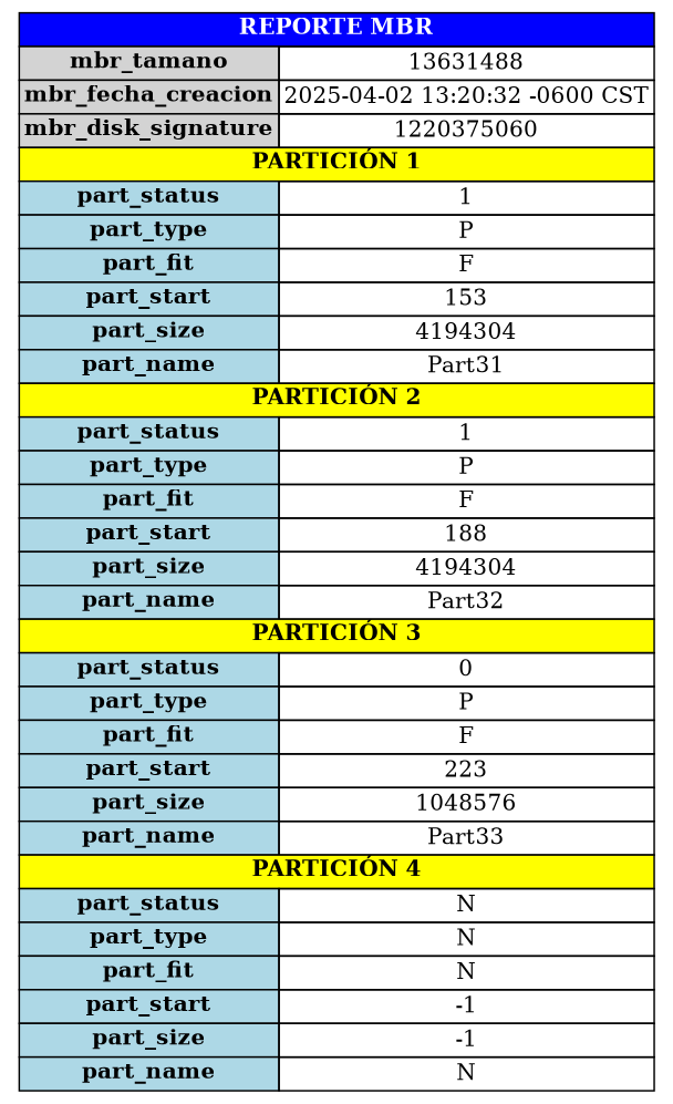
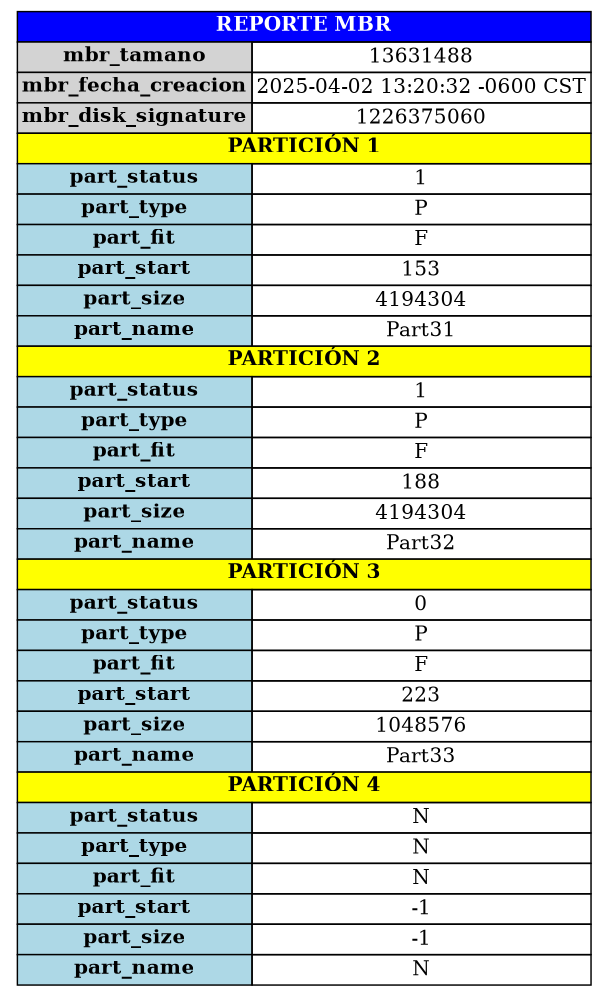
  digraph {
-   n1 [label=<             <table border="0" cellborder="1" cellspacing="0">                 <tr><td colspan="2" bgcolor="blue"><font color="white"><b>REPORTE MBR</b></font></td></tr>                 <tr><td bgcolor="lightgray"><b>mbr_tamano</b></td><td>13631488</td></tr>                 <tr><td bgcolor="lightgray"><b>mbr_fecha_creacion</b></td><td>2025-04-02 13:20:32 -0600 CST</td></tr>                 <tr><td bgcolor="lightgray"><b>mbr_disk_signature</b></td><td>1220375060</td></tr>              				<tr><td colspan="2" bgcolor="yellow"><b>PARTICIÓN 1</b></td></tr> 				<tr><td bgcolor="lightblue"><b>part_status</b></td><td>1</td></tr> 				<tr><td bgcolor="lightblue"><b>part_type</b></td><td>P</td></tr> 				<tr><td bgcolor="lightblue"><b>part_fit</b></td><td>F</td></tr> 				<tr><td bgcolor="lightblue"><b>part_start</b></td><td>153</td></tr> 				<tr><td bgcolor="lightblue"><b>part_size</b></td><td>4194304</td></tr> 				<tr><td bgcolor="lightblue"><b>part_name</b></td><td>Part31</td></tr> 			 				<tr><td colspan="2" bgcolor="yellow"><b>PARTICIÓN 2</b></td></tr> 				<tr><td bgcolor="lightblue"><b>part_status</b></td><td>1</td></tr> 				<tr><td bgcolor="lightblue"><b>part_type</b></td><td>P</td></tr> 				<tr><td bgcolor="lightblue"><b>part_fit</b></td><td>F</td></tr> 				<tr><td bgcolor="lightblue"><b>part_start</b></td><td>188</td></tr> 				<tr><td bgcolor="lightblue"><b>part_size</b></td><td>4194304</td></tr> 				<tr><td bgcolor="lightblue"><b>part_name</b></td><td>Part32</td></tr> 			 				<tr><td colspan="2" bgcolor="yellow"><b>PARTICIÓN 3</b></td></tr> 				<tr><td bgcolor="lightblue"><b>part_status</b></td><td>0</td></tr> 				<tr><td bgcolor="lightblue"><b>part_type</b></td><td>P</td></tr> 				<tr><td bgcolor="lightblue"><b>part_fit</b></td><td>F</td></tr> 				<tr><td bgcolor="lightblue"><b>part_start</b></td><td>223</td></tr> 				<tr><td bgcolor="lightblue"><b>part_size</b></td><td>1048576</td></tr> 				<tr><td bgcolor="lightblue"><b>part_name</b></td><td>Part33</td></tr> 			 				<tr><td colspan="2" bgcolor="yellow"><b>PARTICIÓN 4</b></td></tr> 				<tr><td bgcolor="lightblue"><b>part_status</b></td><td>N</td></tr> 				<tr><td bgcolor="lightblue"><b>part_type</b></td><td>N</td></tr> 				<tr><td bgcolor="lightblue"><b>part_fit</b></td><td>N</td></tr> 				<tr><td bgcolor="lightblue"><b>part_start</b></td><td>-1</td></tr> 				<tr><td bgcolor="lightblue"><b>part_size</b></td><td>-1</td></tr> 				<tr><td bgcolor="lightblue"><b>part_name</b></td><td>N</td></tr> 			</table>> shape=plaintext]
+   n1 [label=<             <table border="0" cellborder="1" cellspacing="0">                 <tr><td colspan="2" bgcolor="blue"><font color="white"><b>REPORTE MBR</b></font></td></tr>                 <tr><td bgcolor="lightgray"><b>mbr_tamano</b></td><td>13631488</td></tr>                 <tr><td bgcolor="lightgray"><b>mbr_fecha_creacion</b></td><td>2025-04-02 13:20:32 -0600 CST</td></tr>                 <tr><td bgcolor="lightgray"><b>mbr_disk_signature</b></td><td>1226375060</td></tr>              				<tr><td colspan="2" bgcolor="yellow"><b>PARTICIÓN 1</b></td></tr> 				<tr><td bgcolor="lightblue"><b>part_status</b></td><td>1</td></tr> 				<tr><td bgcolor="lightblue"><b>part_type</b></td><td>P</td></tr> 				<tr><td bgcolor="lightblue"><b>part_fit</b></td><td>F</td></tr> 				<tr><td bgcolor="lightblue"><b>part_start</b></td><td>153</td></tr> 				<tr><td bgcolor="lightblue"><b>part_size</b></td><td>4194304</td></tr> 				<tr><td bgcolor="lightblue"><b>part_name</b></td><td>Part31</td></tr> 			 				<tr><td colspan="2" bgcolor="yellow"><b>PARTICIÓN 2</b></td></tr> 				<tr><td bgcolor="lightblue"><b>part_status</b></td><td>1</td></tr> 				<tr><td bgcolor="lightblue"><b>part_type</b></td><td>P</td></tr> 				<tr><td bgcolor="lightblue"><b>part_fit</b></td><td>F</td></tr> 				<tr><td bgcolor="lightblue"><b>part_start</b></td><td>188</td></tr> 				<tr><td bgcolor="lightblue"><b>part_size</b></td><td>4194304</td></tr> 				<tr><td bgcolor="lightblue"><b>part_name</b></td><td>Part32</td></tr> 			 				<tr><td colspan="2" bgcolor="yellow"><b>PARTICIÓN 3</b></td></tr> 				<tr><td bgcolor="lightblue"><b>part_status</b></td><td>0</td></tr> 				<tr><td bgcolor="lightblue"><b>part_type</b></td><td>P</td></tr> 				<tr><td bgcolor="lightblue"><b>part_fit</b></td><td>F</td></tr> 				<tr><td bgcolor="lightblue"><b>part_start</b></td><td>223</td></tr> 				<tr><td bgcolor="lightblue"><b>part_size</b></td><td>1048576</td></tr> 				<tr><td bgcolor="lightblue"><b>part_name</b></td><td>Part33</td></tr> 			 				<tr><td colspan="2" bgcolor="yellow"><b>PARTICIÓN 4</b></td></tr> 				<tr><td bgcolor="lightblue"><b>part_status</b></td><td>N</td></tr> 				<tr><td bgcolor="lightblue"><b>part_type</b></td><td>N</td></tr> 				<tr><td bgcolor="lightblue"><b>part_fit</b></td><td>N</td></tr> 				<tr><td bgcolor="lightblue"><b>part_start</b></td><td>-1</td></tr> 				<tr><td bgcolor="lightblue"><b>part_size</b></td><td>-1</td></tr> 				<tr><td bgcolor="lightblue"><b>part_name</b></td><td>N</td></tr> 			</table>> shape=plaintext]
  }
